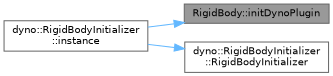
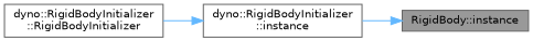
  digraph {
    rankdir=LR
    node [color=grey40 fillcolor=white fontname=Helvetica fontsize=10 shape=box style=filled]
    edge [color=steelblue1 fontname=Helvetica fontsize=10 labelfontname=Helvetica labelfontsize=10 style=solid]
-   n1 [color=gray40 fillcolor=grey60 fontcolor=black height=0.2 label="RigidBody::initDynoPlugin" width=0.4]
+   n1 [color=gray40 fillcolor=grey60 fontcolor=black height=0.2 label="RigidBody::instance" width=0.4]
    n2 [height=0.2 label="dyno::RigidBodyInitializer\l::instance" width=0.4]
    n3 [height=0.2 label="dyno::RigidBodyInitializer\l::RigidBodyInitializer" width=0.4]
    n2 -> n1
-   n2 -> n3
+   n3 -> n2
  }
